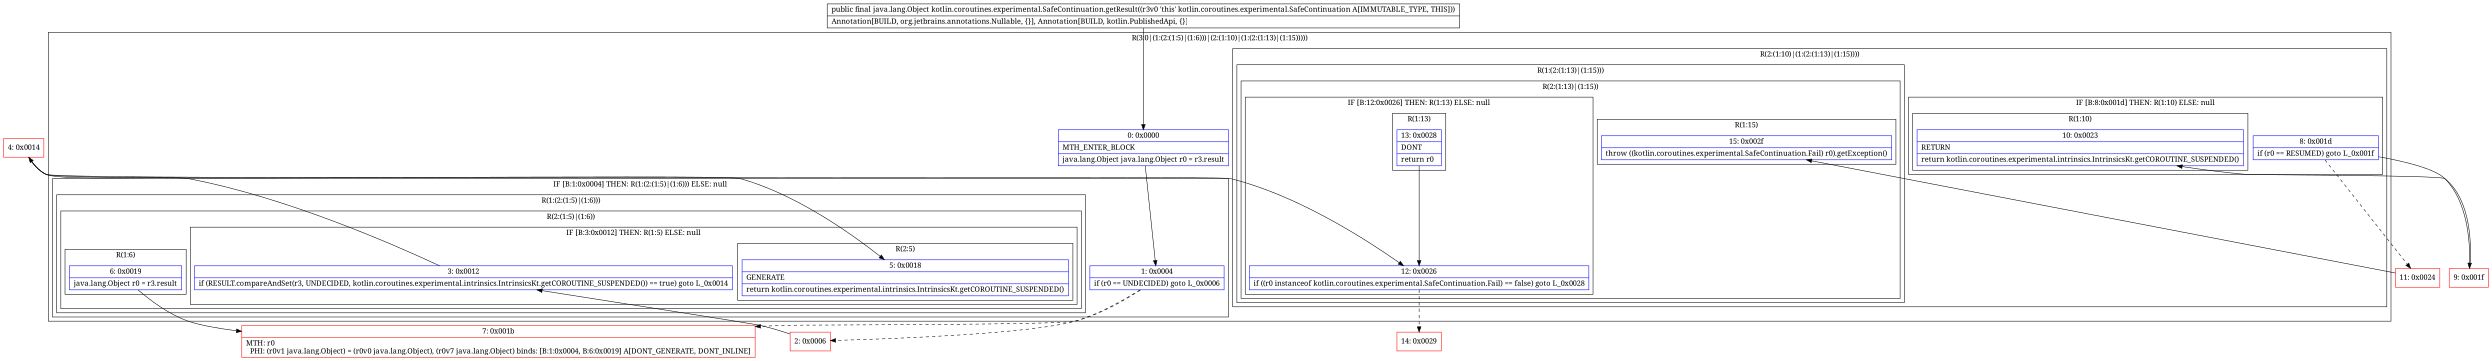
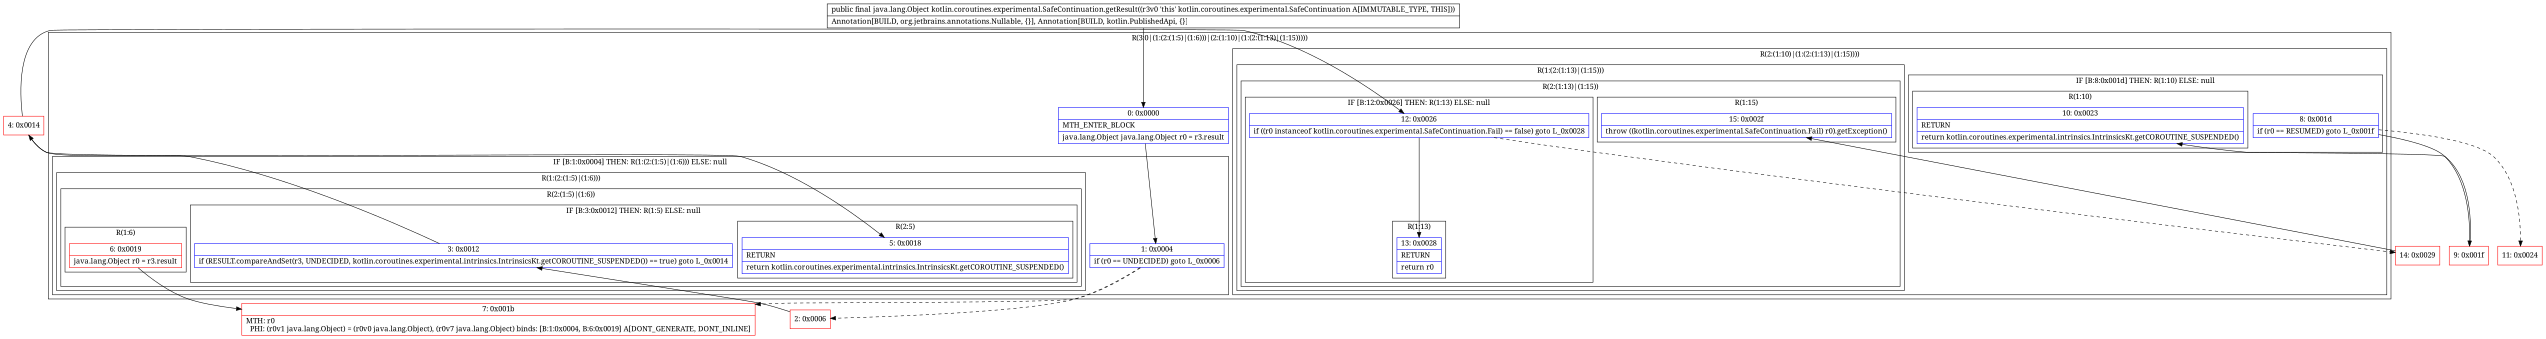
  digraph {
    fontname="Noto Serif"
    node [color=blue fontname="Noto Serif" shape=record]
    edge [fontname="Noto Serif"]
-   n1 [label="{5\:\ 0x0018|GENERATE\l|return kotlin.coroutines.experimental.intrinsics.IntrinsicsKt.getCOROUTINE_SUSPENDED()\l}"]
+   n1 [label="{5\:\ 0x0018|RETURN\l|return kotlin.coroutines.experimental.intrinsics.IntrinsicsKt.getCOROUTINE_SUSPENDED()\l}"]
    n2 [label="{3\:\ 0x0012|if (RESULT.compareAndSet(r3, UNDECIDED, kotlin.coroutines.experimental.intrinsics.IntrinsicsKt.getCOROUTINE_SUSPENDED()) == true) goto L_0x0014\l}"]
-   n3 [label="{6\:\ 0x0019|java.lang.Object r0 = r3.result\l}"]
+   n3 [color=red label="{6\:\ 0x0019|java.lang.Object r0 = r3.result\l}"]
    n4 [label="{1\:\ 0x0004|if (r0 == UNDECIDED) goto L_0x0006\l}"]
    n5 [label="{10\:\ 0x0023|RETURN\l|return kotlin.coroutines.experimental.intrinsics.IntrinsicsKt.getCOROUTINE_SUSPENDED()\l}"]
    n6 [label="{8\:\ 0x001d|if (r0 == RESUMED) goto L_0x001f\l}"]
-   n7 [label="{13\:\ 0x0028|DONT\l|return r0\l}"]
+   n7 [label="{13\:\ 0x0028|RETURN\l|return r0\l}"]
    n8 [label="{12\:\ 0x0026|if ((r0 instanceof kotlin.coroutines.experimental.SafeContinuation.Fail) == false) goto L_0x0028\l}"]
    n9 [label="{15\:\ 0x002f|throw ((kotlin.coroutines.experimental.SafeContinuation.Fail) r0).getException()\l}"]
    n10 [label="{0\:\ 0x0000|MTH_ENTER_BLOCK\l|java.lang.Object java.lang.Object r0 = r3.result\l}"]
    n11 [color=red label="{4\:\ 0x0014}"]
    n12 [color=red label="{7\:\ 0x001b|MTH: r0 \l  PHI: (r0v1 java.lang.Object) = (r0v0 java.lang.Object), (r0v7 java.lang.Object) binds: [B:1:0x0004, B:6:0x0019] A[DONT_GENERATE, DONT_INLINE]\l}"]
    n13 [color=red label="{2\:\ 0x0006}"]
    n14 [color=red label="{9\:\ 0x001f}"]
    n15 [color=red label="{11\:\ 0x0024}"]
    n16 [color=red label="{14\:\ 0x0029}"]
    n17 [label="{public final java.lang.Object kotlin.coroutines.experimental.SafeContinuation.getResult((r3v0 'this' kotlin.coroutines.experimental.SafeContinuation A[IMMUTABLE_TYPE, THIS]))  | Annotation[BUILD, org.jetbrains.annotations.Nullable, \{\}], Annotation[BUILD, kotlin.PublishedApi, \{\}]\l}" color=""]
    subgraph cluster_1 {
      label="R(3:0|(1:(2:(1:5)|(1:6)))|(2:(1:10)|(1:(2:(1:13)|(1:15)))))"
      n10
      subgraph cluster_2 {
        label="IF [B:1:0x0004] THEN: R(1:(2:(1:5)|(1:6))) ELSE: null"
        n4
        subgraph cluster_3 {
          label="R(1:(2:(1:5)|(1:6)))"
          subgraph cluster_4 {
            label="R(2:(1:5)|(1:6))"
            subgraph cluster_5 {
              label="IF [B:3:0x0012] THEN: R(1:5) ELSE: null"
              n2
              subgraph cluster_6 {
                label="R(2:5)"
                n1
              }
            }
            subgraph cluster_7 {
              label="R(1:6)"
              n3
            }
          }
        }
      }
      subgraph cluster_8 {
        label="R(2:(1:10)|(1:(2:(1:13)|(1:15))))"
        subgraph cluster_9 {
          label="IF [B:8:0x001d] THEN: R(1:10) ELSE: null"
          n6
          subgraph cluster_10 {
            label="R(1:10)"
            n5
          }
        }
        subgraph cluster_11 {
          label="R(1:(2:(1:13)|(1:15)))"
          subgraph cluster_12 {
            label="R(2:(1:13)|(1:15))"
            subgraph cluster_13 {
              label="IF [B:12:0x0026] THEN: R(1:13) ELSE: null"
              n8
              subgraph cluster_14 {
                label="R(1:13)"
                n7
              }
            }
            subgraph cluster_15 {
              label="R(1:15)"
              n9
            }
          }
        }
      }
    }
    n2 -> n11
    n3 -> n12
    n4 -> n12 [style=dashed]
    n4 -> n13 [style=dashed]
    n6 -> n14
    n6 -> n15 [style=dashed]
-   n7 -> n8
+   n8 -> n7
    n8 -> n16 [style=dashed]
    n10 -> n4
    n11 -> n1
    n11 -> n8
    n13 -> n2
    n14 -> n5
-   n15 -> n9
+   n16 -> n9
    n17 -> n10
  }
